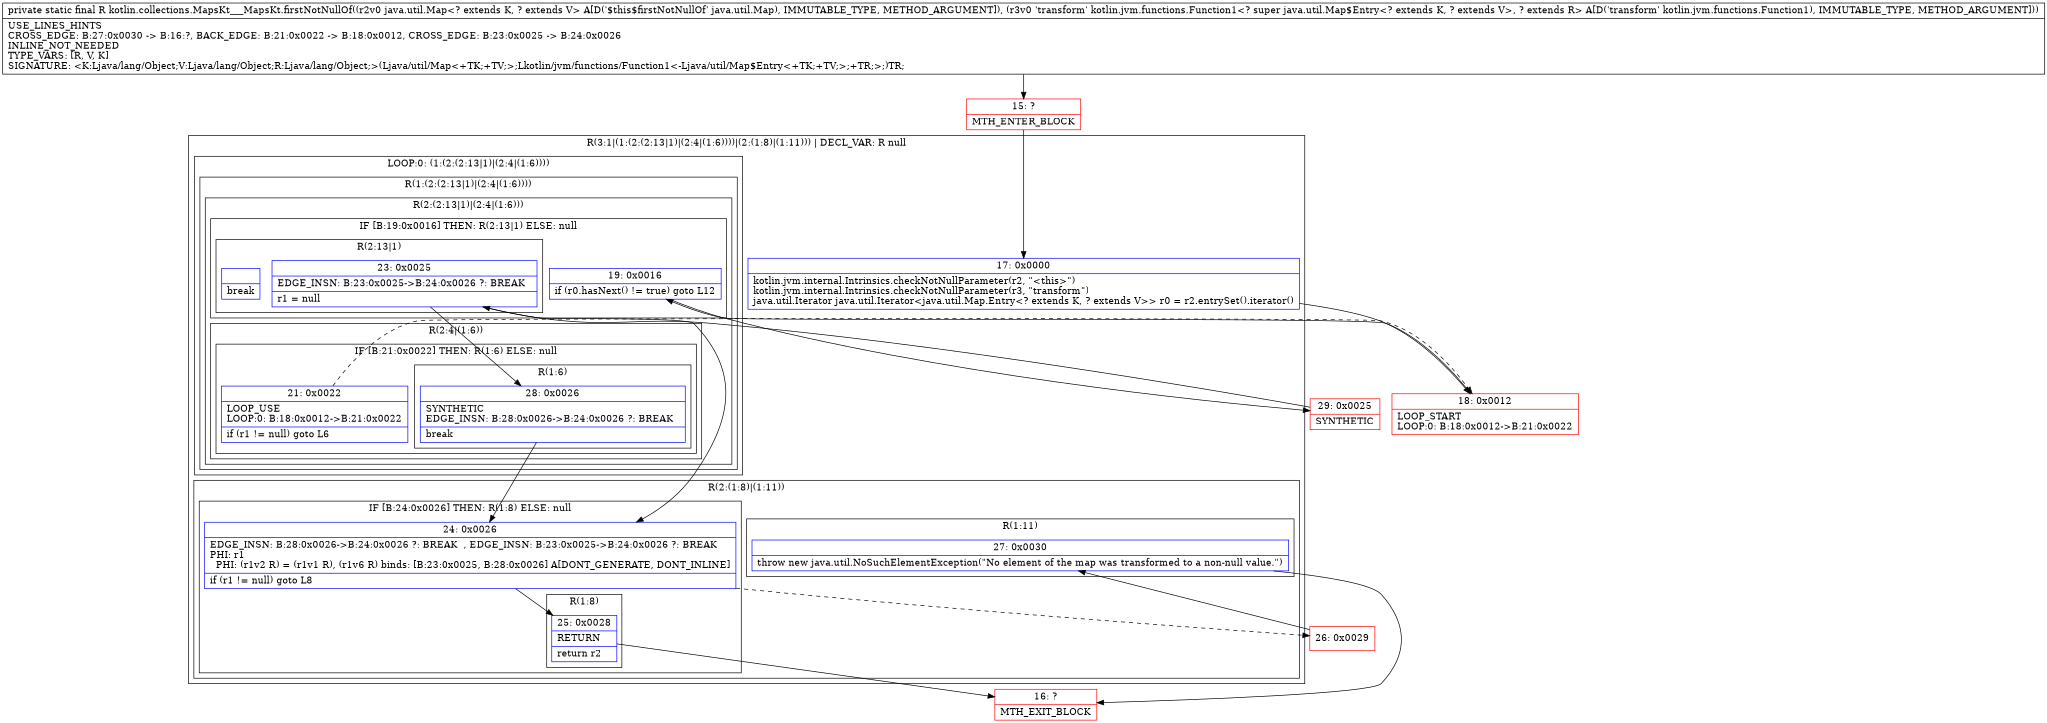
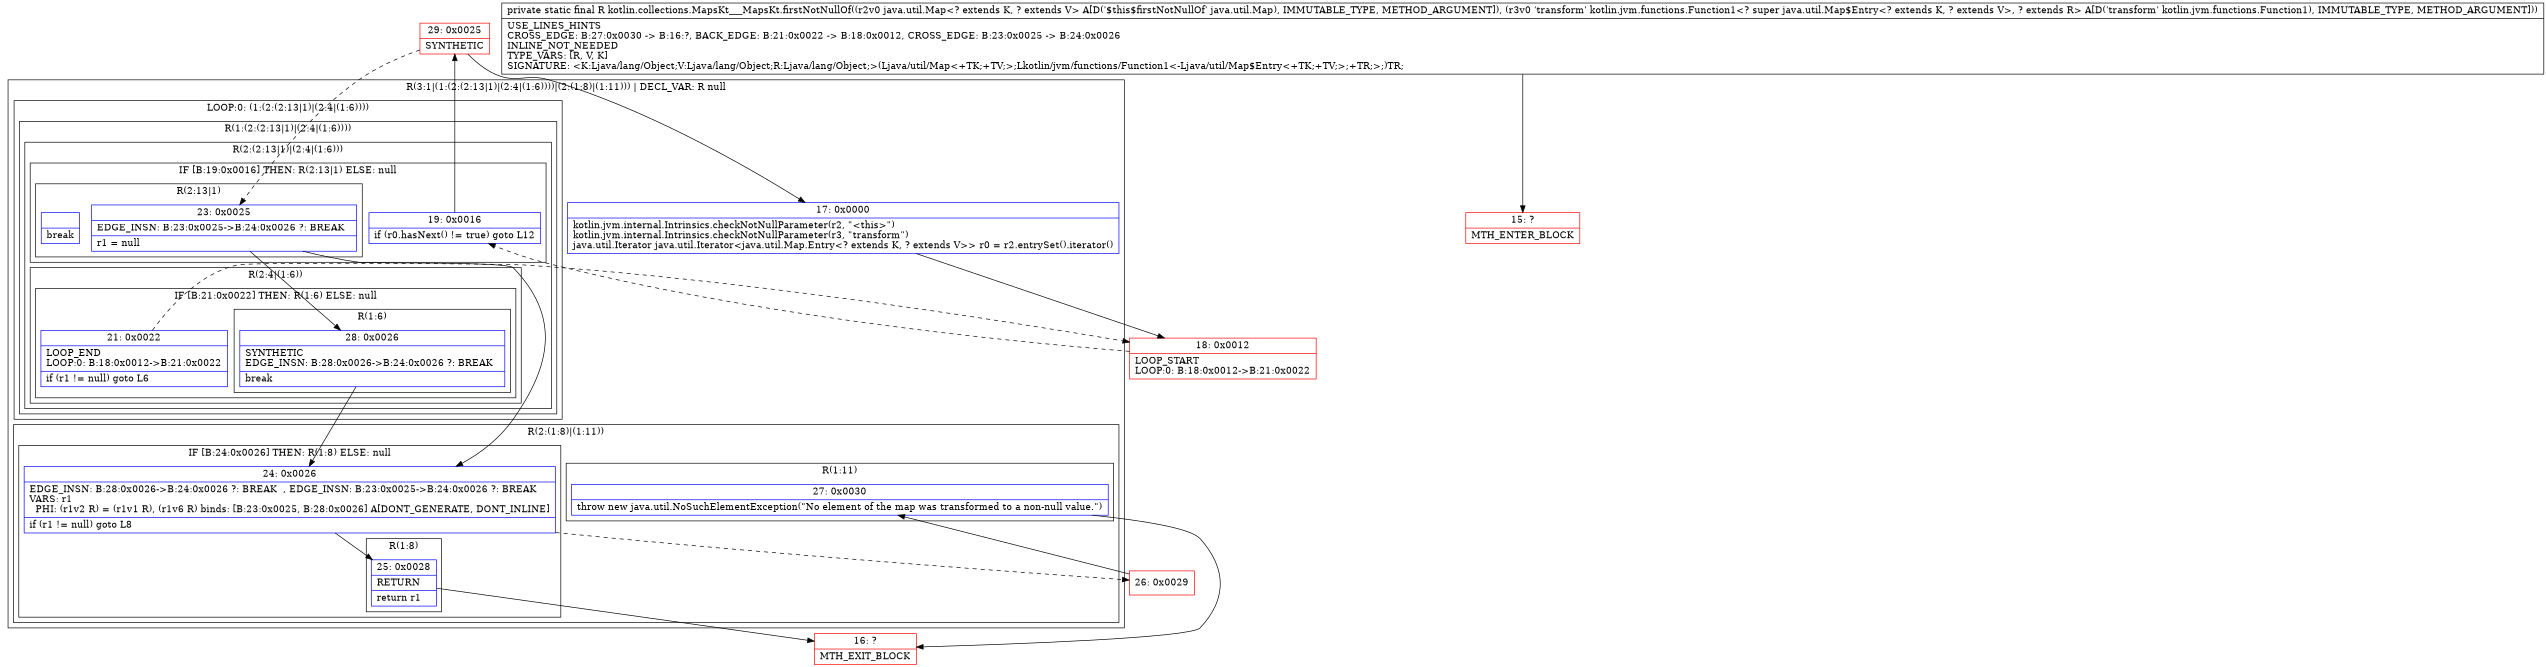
  digraph {
    fontname="DejaVu Serif"
    node [color=blue fontname="DejaVu Serif" shape=record]
    edge [fontname="DejaVu Serif"]
    n1 [label="{23\:\ 0x0025|EDGE_INSN: B:23:0x0025\-\>B:24:0x0026 ?: BREAK  \l|r1 = null\l}"]
    n2 [label="{|break\l}"]
    n3 [label="{19\:\ 0x0016|if (r0.hasNext() != true) goto L12\l}"]
    n4 [label="{28\:\ 0x0026|SYNTHETIC\lEDGE_INSN: B:28:0x0026\-\>B:24:0x0026 ?: BREAK  \l|break\l}"]
-   n5 [label="{21\:\ 0x0022|LOOP_USE\lLOOP:0: B:18:0x0012\-\>B:21:0x0022\l|if (r1 != null) goto L6\l}"]
-   n6 [label="{25\:\ 0x0028|RETURN\l|return r2\l}"]
-   n7 [label="{24\:\ 0x0026|EDGE_INSN: B:28:0x0026\-\>B:24:0x0026 ?: BREAK  , EDGE_INSN: B:23:0x0025\-\>B:24:0x0026 ?: BREAK  \lPHI: r1 \l  PHI: (r1v2 R) = (r1v1 R), (r1v6 R) binds: [B:23:0x0025, B:28:0x0026] A[DONT_GENERATE, DONT_INLINE]\l|if (r1 != null) goto L8\l}"]
+   n5 [label="{21\:\ 0x0022|LOOP_END\lLOOP:0: B:18:0x0012\-\>B:21:0x0022\l|if (r1 != null) goto L6\l}"]
+   n6 [label="{25\:\ 0x0028|RETURN\l|return r1\l}"]
+   n7 [label="{24\:\ 0x0026|EDGE_INSN: B:28:0x0026\-\>B:24:0x0026 ?: BREAK  , EDGE_INSN: B:23:0x0025\-\>B:24:0x0026 ?: BREAK  \lVARS: r1 \l  PHI: (r1v2 R) = (r1v1 R), (r1v6 R) binds: [B:23:0x0025, B:28:0x0026] A[DONT_GENERATE, DONT_INLINE]\l|if (r1 != null) goto L8\l}"]
    n8 [label="{27\:\ 0x0030|throw new java.util.NoSuchElementException(\"No element of the map was transformed to a non\-null value.\")\l}"]
    n9 [label="{17\:\ 0x0000|kotlin.jvm.internal.Intrinsics.checkNotNullParameter(r2, \"\<this\>\")\lkotlin.jvm.internal.Intrinsics.checkNotNullParameter(r3, \"transform\")\ljava.util.Iterator java.util.Iterator\<java.util.Map.Entry\<? extends K, ? extends V\>\> r0 = r2.entrySet().iterator()\l}"]
    n10 [color=red label="{29\:\ 0x0025|SYNTHETIC\l}"]
    n11 [color=red label="{18\:\ 0x0012|LOOP_START\lLOOP:0: B:18:0x0012\-\>B:21:0x0022\l}"]
    n12 [color=red label="{16\:\ ?|MTH_EXIT_BLOCK\l}"]
    n13 [color=red label="{26\:\ 0x0029}"]
    n14 [color=red label="{15\:\ ?|MTH_ENTER_BLOCK\l}"]
    n15 [label="{private static final R kotlin.collections.MapsKt___MapsKt.firstNotNullOf((r2v0 java.util.Map\<? extends K, ? extends V\> A[D('$this$firstNotNullOf' java.util.Map), IMMUTABLE_TYPE, METHOD_ARGUMENT]), (r3v0 'transform' kotlin.jvm.functions.Function1\<? super java.util.Map$Entry\<? extends K, ? extends V\>, ? extends R\> A[D('transform' kotlin.jvm.functions.Function1), IMMUTABLE_TYPE, METHOD_ARGUMENT]))  | USE_LINES_HINTS\lCROSS_EDGE: B:27:0x0030 \-\> B:16:?, BACK_EDGE: B:21:0x0022 \-\> B:18:0x0012, CROSS_EDGE: B:23:0x0025 \-\> B:24:0x0026\lINLINE_NOT_NEEDED\lTYPE_VARS: [R, V, K]\lSIGNATURE: \<K:Ljava\/lang\/Object;V:Ljava\/lang\/Object;R:Ljava\/lang\/Object;\>(Ljava\/util\/Map\<+TK;+TV;\>;Lkotlin\/jvm\/functions\/Function1\<\-Ljava\/util\/Map$Entry\<+TK;+TV;\>;+TR;\>;)TR;\l}" color=""]
    subgraph cluster_1 {
      label="R(3:1|(1:(2:(2:13|1)|(2:4|(1:6))))|(2:(1:8)|(1:11))) | DECL_VAR: R null\l"
      n9
      subgraph cluster_2 {
        label="LOOP:0: (1:(2:(2:13|1)|(2:4|(1:6))))"
        subgraph cluster_3 {
          label="R(1:(2:(2:13|1)|(2:4|(1:6))))"
          subgraph cluster_4 {
            label="R(2:(2:13|1)|(2:4|(1:6)))"
            subgraph cluster_5 {
              label="IF [B:19:0x0016] THEN: R(2:13|1) ELSE: null"
              n3
              subgraph cluster_6 {
                label="R(2:13|1)"
                n1
                n2
              }
            }
            subgraph cluster_7 {
              label="R(2:4|(1:6))"
              subgraph cluster_8 {
                label="IF [B:21:0x0022] THEN: R(1:6) ELSE: null"
                n5
                subgraph cluster_9 {
                  label="R(1:6)"
                  n4
                }
              }
            }
          }
        }
      }
      subgraph cluster_10 {
        label="R(2:(1:8)|(1:11))"
        subgraph cluster_11 {
          label="IF [B:24:0x0026] THEN: R(1:8) ELSE: null"
          n7
          subgraph cluster_12 {
            label="R(1:8)"
            n6
          }
        }
        subgraph cluster_13 {
          label="R(1:11)"
          n8
        }
      }
    }
    n1 -> n4
    n1 -> n7
    n3 -> n10
    n4 -> n7
    n5 -> n11 [style=dashed]
    n6 -> n12
    n7 -> n6
    n7 -> n13 [style=dashed]
    n8 -> n12
    n9 -> n11
-   n10 -> n1
-   n11 -> n3
+   n10 -> n1 [style=dashed]
+   n11 -> n3 [style=dashed]
    n13 -> n8
-   n14 -> n9
+   n10 -> n9
    n15 -> n14
  }
